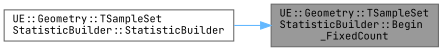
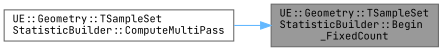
  digraph {
    rankdir=RL
    fontname="JetBrains Mono"
    node [fontname="JetBrains Mono" fontsize=10 shape=box style=filled]
    n1 [color=gray40 fillcolor=grey60 fontcolor=black height=0.2 label="UE::Geometry::TSampleSet\lStatisticBuilder::Begin\l_FixedCount" width=0.4]
-   n2 [color=grey40 fillcolor=white height=0.2 label="UE::Geometry::TSampleSet\lStatisticBuilder::StatisticBuilder" width=0.4]
+   n2 [color=grey40 fillcolor=white height=0.2 label="UE::Geometry::TSampleSet\lStatisticBuilder::ComputeMultiPass" width=0.4]
    n1 -> n2 [color=steelblue1 dir=back fontname="JetBrains Mono" fontsize=10 labelfontname=Helvetica labelfontsize=10 style=solid]
  }
